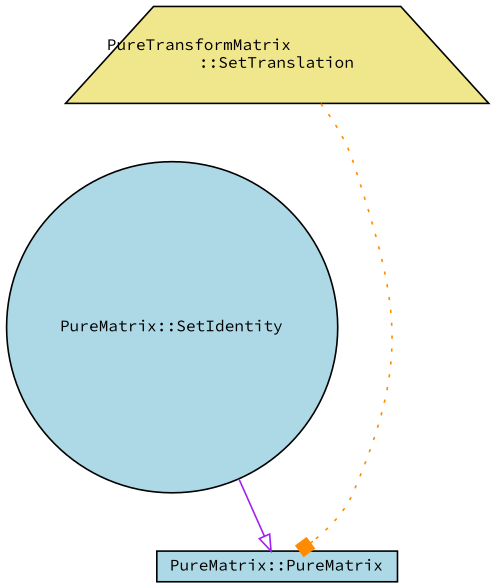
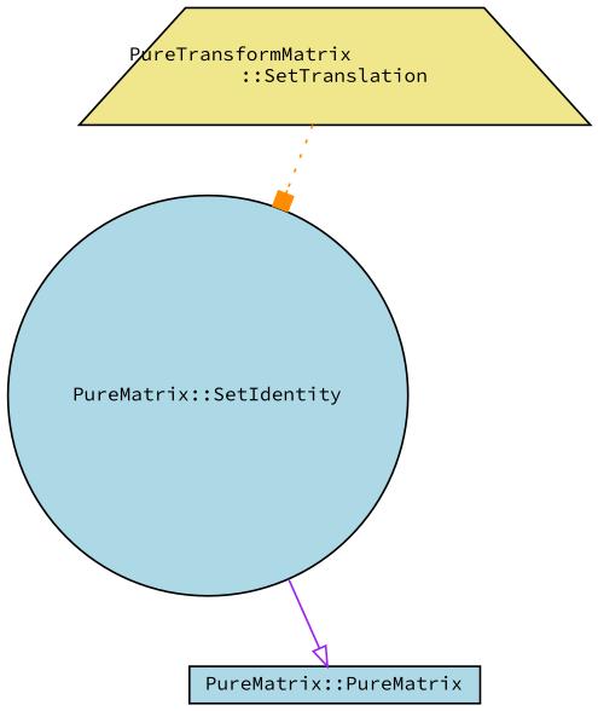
  digraph {
    fontname="Source Code Pro"
    rankdir=TB
    node [color=black fillcolor=lightblue fontname="Source Code Pro" fontsize=10 style=filled]
    edge [fontname="Source Code Pro" fontsize=10 labelfontname=Helvetica labelfontsize=10]
    n1 [fillcolor=khaki fontcolor=black height=0.2 label="PureTransformMatrix\l::SetTranslation" shape=trapezium width=0.4]
    n2 [height=0.2 label="PureMatrix::SetIdentity" shape=circle width=0.4]
    n3 [height=0.2 label="PureMatrix::PureMatrix" shape=box width=0.4]
-   n1 -> n3 [arrowhead=box color=darkorange style=dotted]
+   n1 -> n2 [arrowhead=box color=darkorange style=dotted]
    n2 -> n3 [arrowhead=onormal color=purple style=solid]
  }
